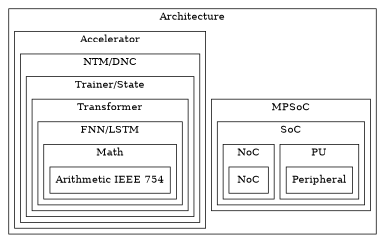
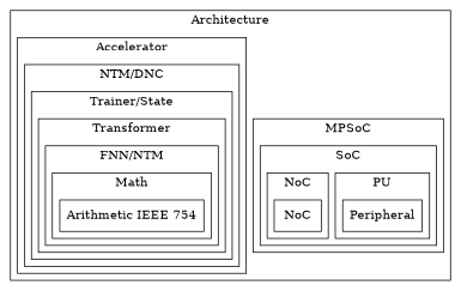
  digraph {
    rankdir=TB
    splines=ortho
    node [shape=box]
    n1 [label=Peripheral]
    n2 [label=NoC]
    n3 [label="Arithmetic IEEE 754"]
    subgraph cluster_1 {
      label=Architecture
      subgraph cluster_2 {
        label=MPSoC
        subgraph cluster_3 {
          label=SoC
          subgraph cluster_4 {
            label=PU
            n1
          }
          subgraph cluster_5 {
            label=NoC
            n2
          }
        }
      }
      subgraph cluster_6 {
        label=Accelerator
        subgraph cluster_7 {
          label="NTM/DNC"
          subgraph cluster_8 {
            label="Trainer/State"
            subgraph cluster_9 {
              label=Transformer
              subgraph cluster_10 {
-               label="FNN/LSTM"
+               label="FNN/NTM"
                subgraph cluster_11 {
                  label=Math
                  n3
                }
              }
            }
          }
        }
      }
    }
  }
